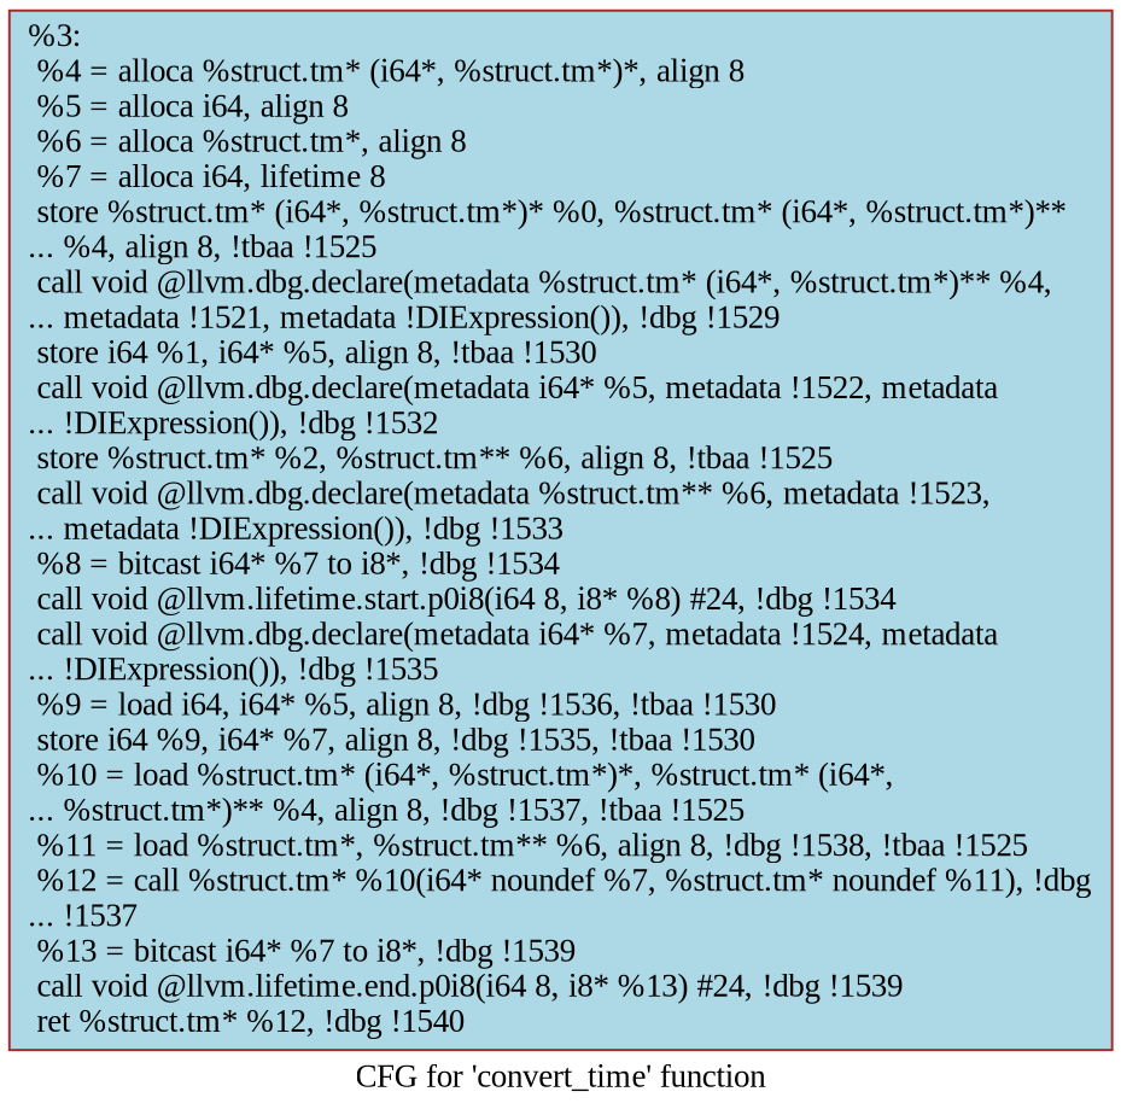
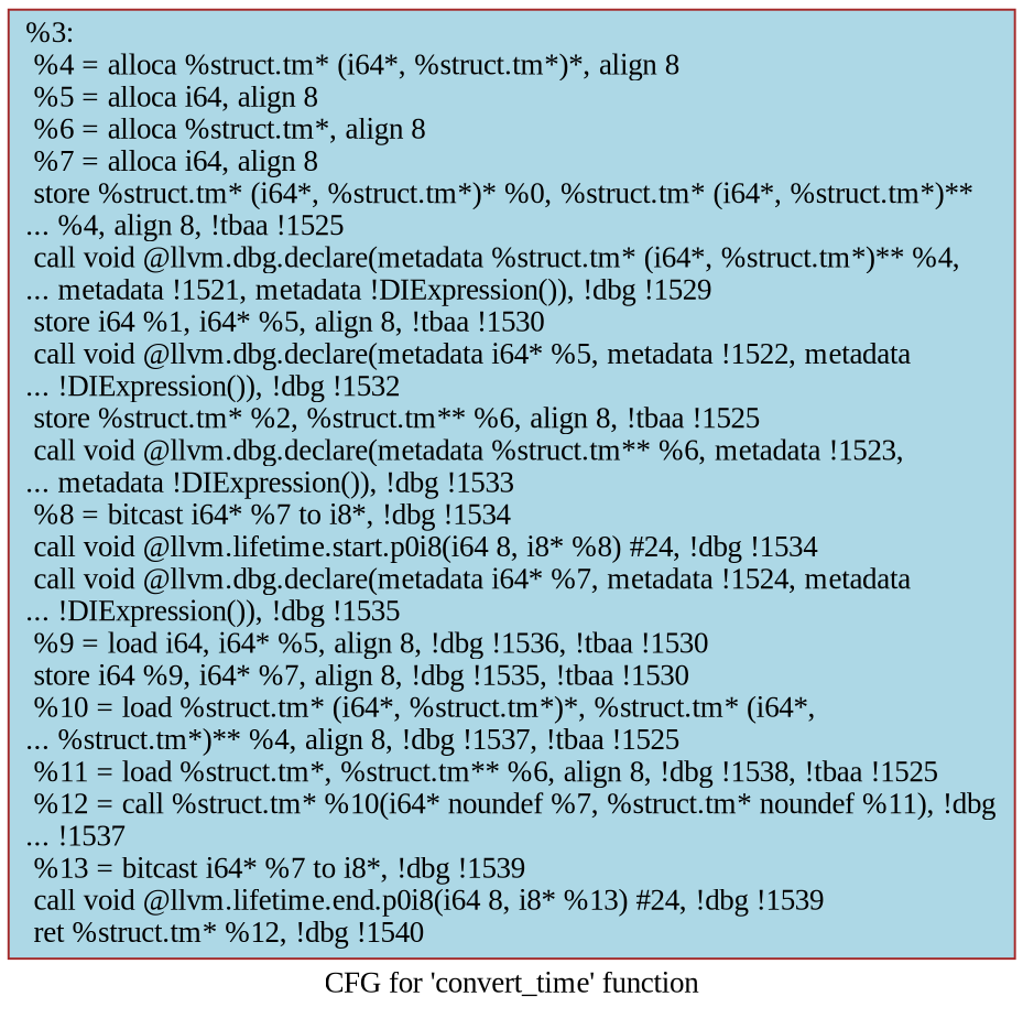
  digraph {
    label="CFG for 'convert_time' function"
    rankdir=LR
    fontname="Liberation Serif"
-   n1 [color=brown fillcolor=lightblue label="{%3:\l  %4 = alloca %struct.tm* (i64*, %struct.tm*)*, align 8\l  %5 = alloca i64, align 8\l  %6 = alloca %struct.tm*, align 8\l  %7 = alloca i64, lifetime 8\l  store %struct.tm* (i64*, %struct.tm*)* %0, %struct.tm* (i64*, %struct.tm*)**\l... %4, align 8, !tbaa !1525\l  call void @llvm.dbg.declare(metadata %struct.tm* (i64*, %struct.tm*)** %4,\l... metadata !1521, metadata !DIExpression()), !dbg !1529\l  store i64 %1, i64* %5, align 8, !tbaa !1530\l  call void @llvm.dbg.declare(metadata i64* %5, metadata !1522, metadata\l... !DIExpression()), !dbg !1532\l  store %struct.tm* %2, %struct.tm** %6, align 8, !tbaa !1525\l  call void @llvm.dbg.declare(metadata %struct.tm** %6, metadata !1523,\l... metadata !DIExpression()), !dbg !1533\l  %8 = bitcast i64* %7 to i8*, !dbg !1534\l  call void @llvm.lifetime.start.p0i8(i64 8, i8* %8) #24, !dbg !1534\l  call void @llvm.dbg.declare(metadata i64* %7, metadata !1524, metadata\l... !DIExpression()), !dbg !1535\l  %9 = load i64, i64* %5, align 8, !dbg !1536, !tbaa !1530\l  store i64 %9, i64* %7, align 8, !dbg !1535, !tbaa !1530\l  %10 = load %struct.tm* (i64*, %struct.tm*)*, %struct.tm* (i64*,\l... %struct.tm*)** %4, align 8, !dbg !1537, !tbaa !1525\l  %11 = load %struct.tm*, %struct.tm** %6, align 8, !dbg !1538, !tbaa !1525\l  %12 = call %struct.tm* %10(i64* noundef %7, %struct.tm* noundef %11), !dbg\l... !1537\l  %13 = bitcast i64* %7 to i8*, !dbg !1539\l  call void @llvm.lifetime.end.p0i8(i64 8, i8* %13) #24, !dbg !1539\l  ret %struct.tm* %12, !dbg !1540\l}" shape=record style=filled fontname="Liberation Serif"]
+   n1 [color=brown fillcolor=lightblue label="{%3:\l  %4 = alloca %struct.tm* (i64*, %struct.tm*)*, align 8\l  %5 = alloca i64, align 8\l  %6 = alloca %struct.tm*, align 8\l  %7 = alloca i64, align 8\l  store %struct.tm* (i64*, %struct.tm*)* %0, %struct.tm* (i64*, %struct.tm*)**\l... %4, align 8, !tbaa !1525\l  call void @llvm.dbg.declare(metadata %struct.tm* (i64*, %struct.tm*)** %4,\l... metadata !1521, metadata !DIExpression()), !dbg !1529\l  store i64 %1, i64* %5, align 8, !tbaa !1530\l  call void @llvm.dbg.declare(metadata i64* %5, metadata !1522, metadata\l... !DIExpression()), !dbg !1532\l  store %struct.tm* %2, %struct.tm** %6, align 8, !tbaa !1525\l  call void @llvm.dbg.declare(metadata %struct.tm** %6, metadata !1523,\l... metadata !DIExpression()), !dbg !1533\l  %8 = bitcast i64* %7 to i8*, !dbg !1534\l  call void @llvm.lifetime.start.p0i8(i64 8, i8* %8) #24, !dbg !1534\l  call void @llvm.dbg.declare(metadata i64* %7, metadata !1524, metadata\l... !DIExpression()), !dbg !1535\l  %9 = load i64, i64* %5, align 8, !dbg !1536, !tbaa !1530\l  store i64 %9, i64* %7, align 8, !dbg !1535, !tbaa !1530\l  %10 = load %struct.tm* (i64*, %struct.tm*)*, %struct.tm* (i64*,\l... %struct.tm*)** %4, align 8, !dbg !1537, !tbaa !1525\l  %11 = load %struct.tm*, %struct.tm** %6, align 8, !dbg !1538, !tbaa !1525\l  %12 = call %struct.tm* %10(i64* noundef %7, %struct.tm* noundef %11), !dbg\l... !1537\l  %13 = bitcast i64* %7 to i8*, !dbg !1539\l  call void @llvm.lifetime.end.p0i8(i64 8, i8* %13) #24, !dbg !1539\l  ret %struct.tm* %12, !dbg !1540\l}" shape=record style=filled fontname="Liberation Serif"]
  }
